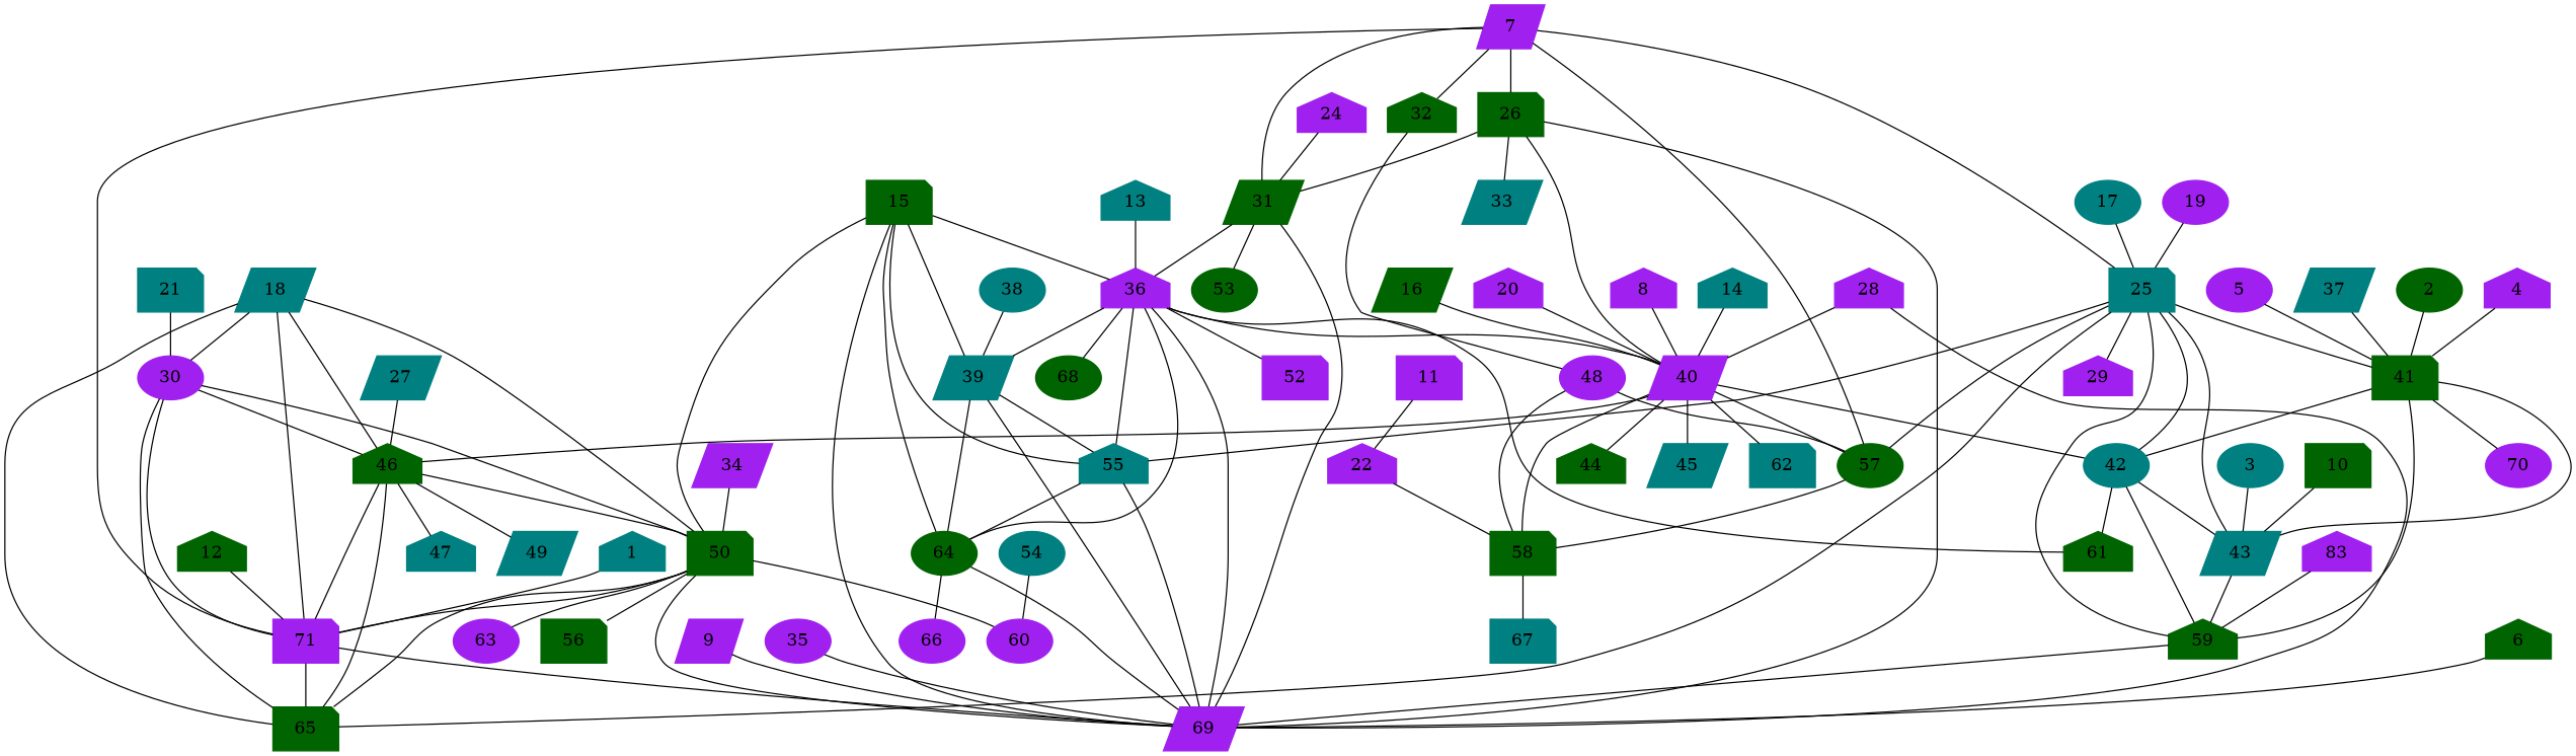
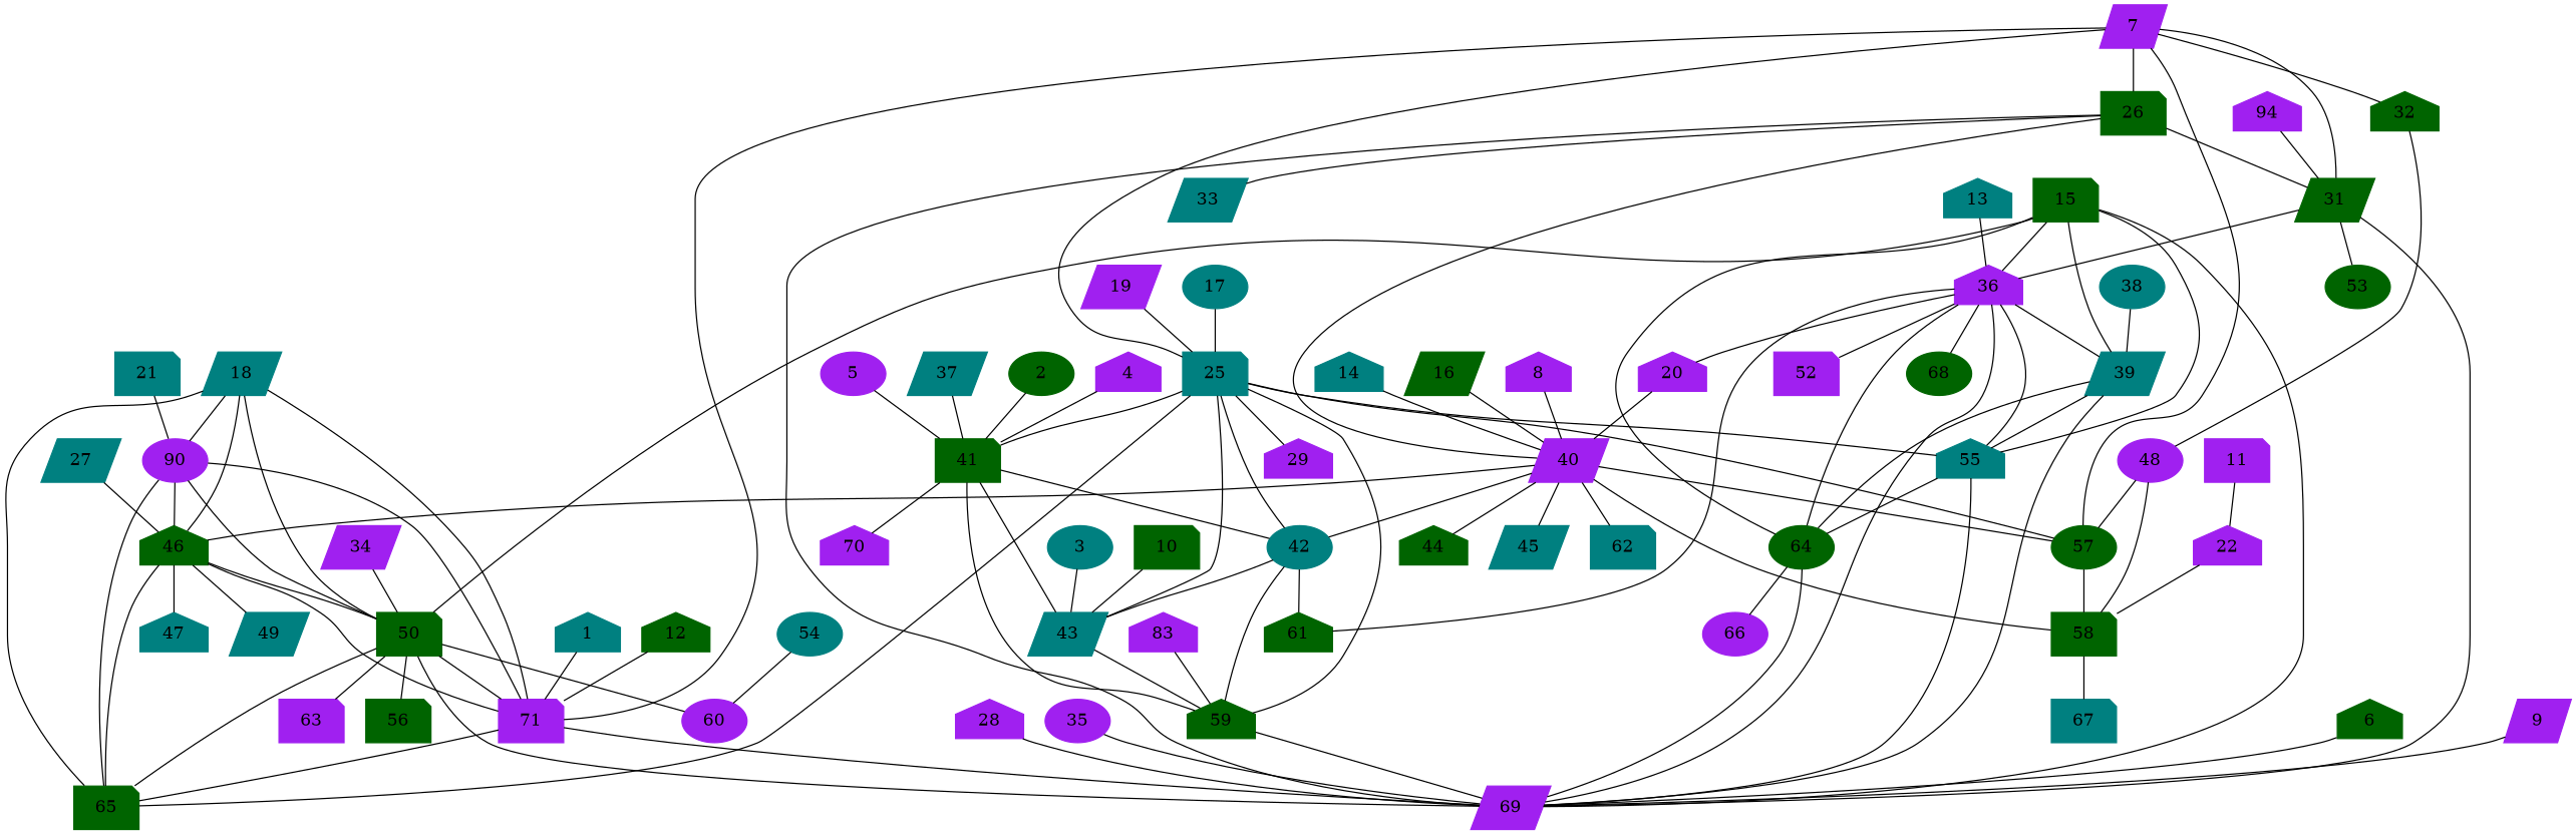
  graph {
    node [color=purple shape=house style=filled]
    edge [weight=1.0]
    1 [color=teal]
    n2 [label=71 shape=note]
    69 [shape=parallelogram]
    65 [color=darkgreen shape=note]
    2 [color=darkgreen shape=ellipse]
    41 [color=darkgreen shape=note]
    43 [color=teal shape=parallelogram]
    59 [color=darkgreen]
    42 [color=teal shape=ellipse]
-   70 [shape=ellipse]
+   70
    3 [color=teal shape=ellipse]
    4
    5 [shape=ellipse]
    6 [color=darkgreen]
    7 [shape=parallelogram]
    25 [color=teal shape=note]
    26 [color=darkgreen shape=note]
    31 [color=darkgreen shape=parallelogram]
    32 [color=darkgreen]
    57 [color=darkgreen shape=ellipse]
    55 [color=teal]
    29
    40 [shape=parallelogram]
    33 [color=teal shape=parallelogram]
    36
    53 [color=darkgreen shape=ellipse]
    48 [shape=ellipse]
    58 [color=darkgreen shape=note]
    8
    46 [color=darkgreen]
    44 [color=darkgreen]
    45 [color=teal shape=parallelogram]
    62 [color=teal shape=note]
    9 [shape=parallelogram]
    10 [color=darkgreen shape=note]
    11 [shape=note]
    22
    12 [color=darkgreen]
    13 [color=teal]
    39 [color=teal shape=parallelogram]
    64 [color=darkgreen shape=ellipse]
    52 [shape=note]
    61 [color=darkgreen]
    68 [color=darkgreen shape=ellipse]
    14 [color=teal]
    15 [color=darkgreen shape=note]
    50 [color=darkgreen shape=note]
    56 [color=darkgreen shape=note]
    60 [shape=ellipse]
-   63 [shape=ellipse]
+   63 [shape=note]
    66 [shape=ellipse]
    16 [color=darkgreen shape=parallelogram]
    17 [color=teal shape=ellipse]
    18 [color=teal shape=parallelogram]
-   30 [shape=ellipse]
+   30 [shape=ellipse label=90]
    47 [color=teal]
    49 [color=teal shape=parallelogram]
-   19 [shape=ellipse]
+   19 [shape=parallelogram]
    20
    21 [color=teal shape=note]
    67 [color=teal shape=note]
    n62 [label=83]
-   24
+   24 [label=94]
    27 [color=teal shape=parallelogram]
    28
    34 [shape=parallelogram]
    35 [shape=ellipse]
    37 [color=teal shape=parallelogram]
    38 [color=teal shape=ellipse]
    54 [color=teal shape=ellipse]
    1 -- n2
    n2 -- 69
    n2 -- 65 [weight=2.0]
    2 -- 41
    41 -- 43
    41 -- 59 [weight=3.0]
    41 -- 42
    41 -- 70
    43 -- 59 [weight=3.0]
    59 -- 69
    42 -- 43
    42 -- 59 [weight=3.0]
    42 -- 61
    3 -- 43
    4 -- 41
    5 -- 41
    6 -- 69
    7 -- n2
    7 -- 25
    7 -- 26 [weight=6.0]
    7 -- 31 [weight=3.0]
    7 -- 32
    7 -- 57
    25 -- 65
    25 -- 41
    25 -- 43
    25 -- 59 [weight=3.0]
    25 -- 42
    25 -- 57
    25 -- 55 [weight=2.0]
    25 -- 29
    26 -- 69 [weight=2.0]
    26 -- 31 [weight=2.0]
    26 -- 40
    26 -- 33
    31 -- 69
    31 -- 36
    31 -- 53
    32 -- 48
    57 -- 58 [weight=2.0]
    55 -- 69
    55 -- 64
    40 -- 42
    40 -- 57 [weight=4.0]
    40 -- 58 [weight=2.0]
    40 -- 46
    40 -- 44
    40 -- 45
    40 -- 62
    36 -- 69
    36 -- 55
-   36 -- 40
+   36 -- 20
    36 -- 39
    36 -- 64
    36 -- 52
    36 -- 61
    36 -- 68
    48 -- 57 [weight=4.0]
    48 -- 58 [weight=2.0]
    58 -- 67
    8 -- 40
    46 -- n2
    46 -- 65 [weight=2.0]
    46 -- 50
    46 -- 47
    46 -- 49
    9 -- 69
    10 -- 43
    11 -- 22
    22 -- 58
    12 -- n2
    13 -- 36
    39 -- 69
    39 -- 55
    39 -- 64
    64 -- 69
    64 -- 66
    14 -- 40
    15 -- 69 [weight=2.0]
    15 -- 55 [weight=2.0]
    15 -- 36 [weight=2.0]
    15 -- 39 [weight=2.0]
    15 -- 64 [weight=2.0]
    15 -- 50
    50 -- n2
    50 -- 69
    50 -- 65 [weight=2.0]
    50 -- 56
    50 -- 60
    50 -- 63
    16 -- 40
    17 -- 25
    18 -- n2
    18 -- 65 [weight=2.0]
    18 -- 46
    18 -- 50
    18 -- 30
    30 -- n2
    30 -- 65 [weight=2.0]
    30 -- 46
    30 -- 50
    19 -- 25
    20 -- 40
    21 -- 30
    n62 -- 59
    24 -- 31
    27 -- 46
    28 -- 69 [weight=3.0]
-   28 -- 40
    34 -- 50
    35 -- 69
    37 -- 41
    38 -- 39
    54 -- 60
  }
